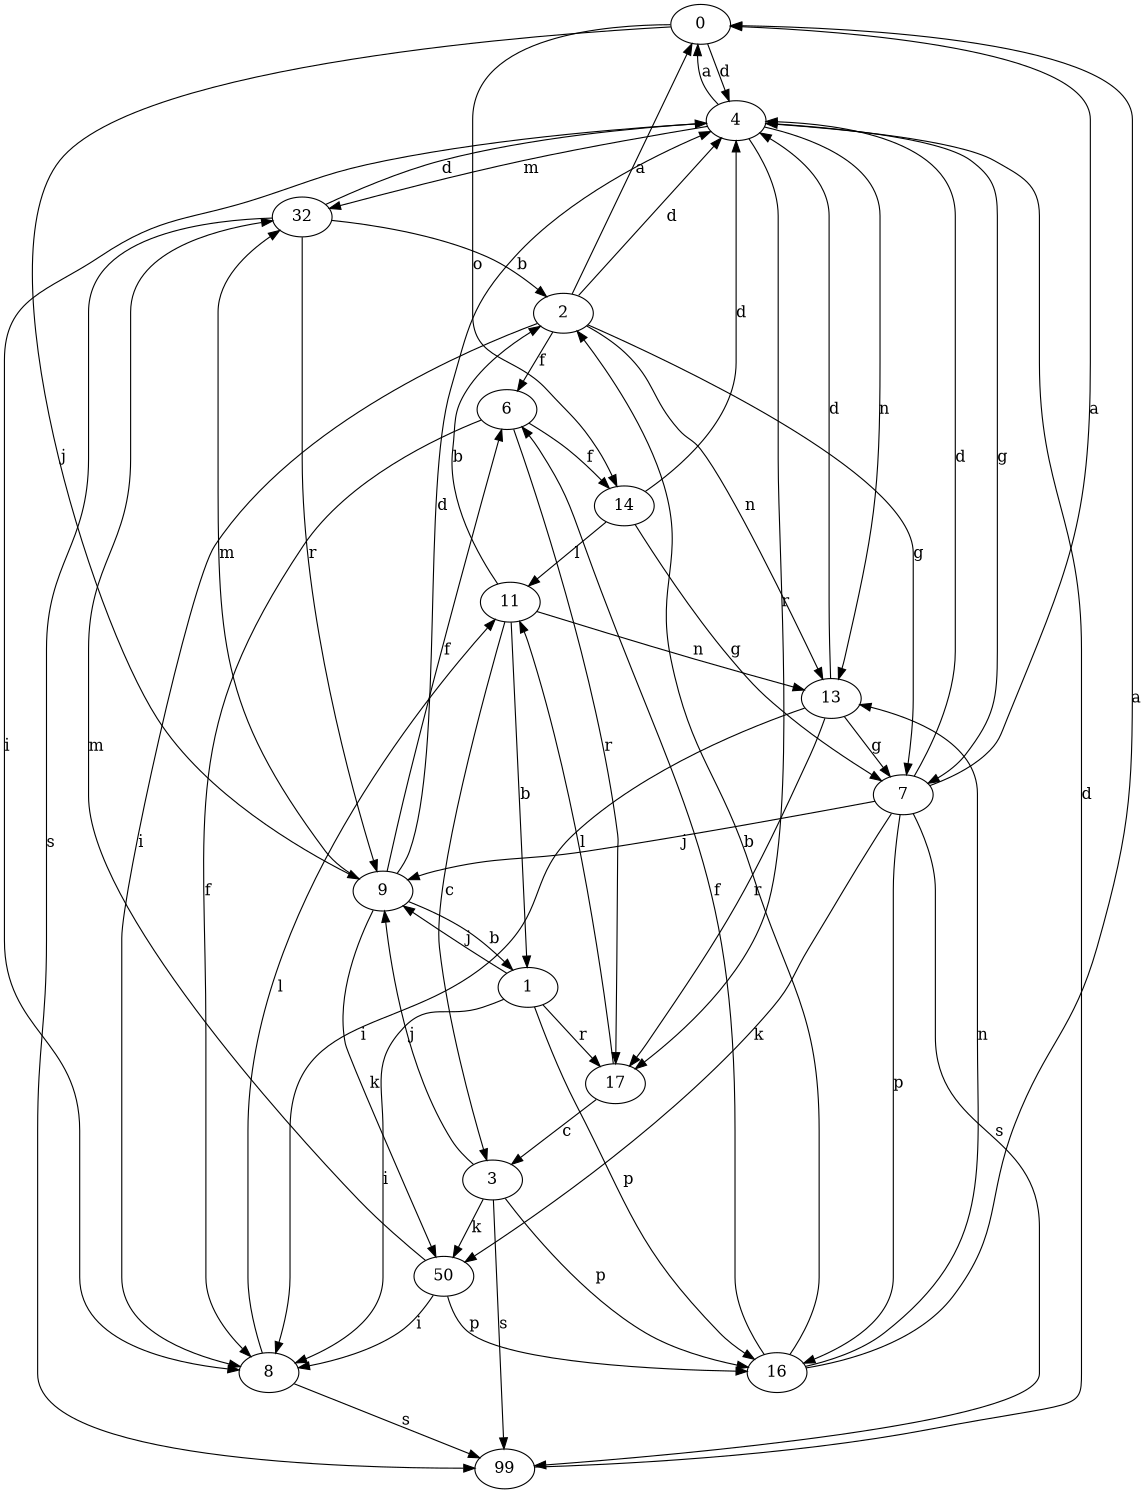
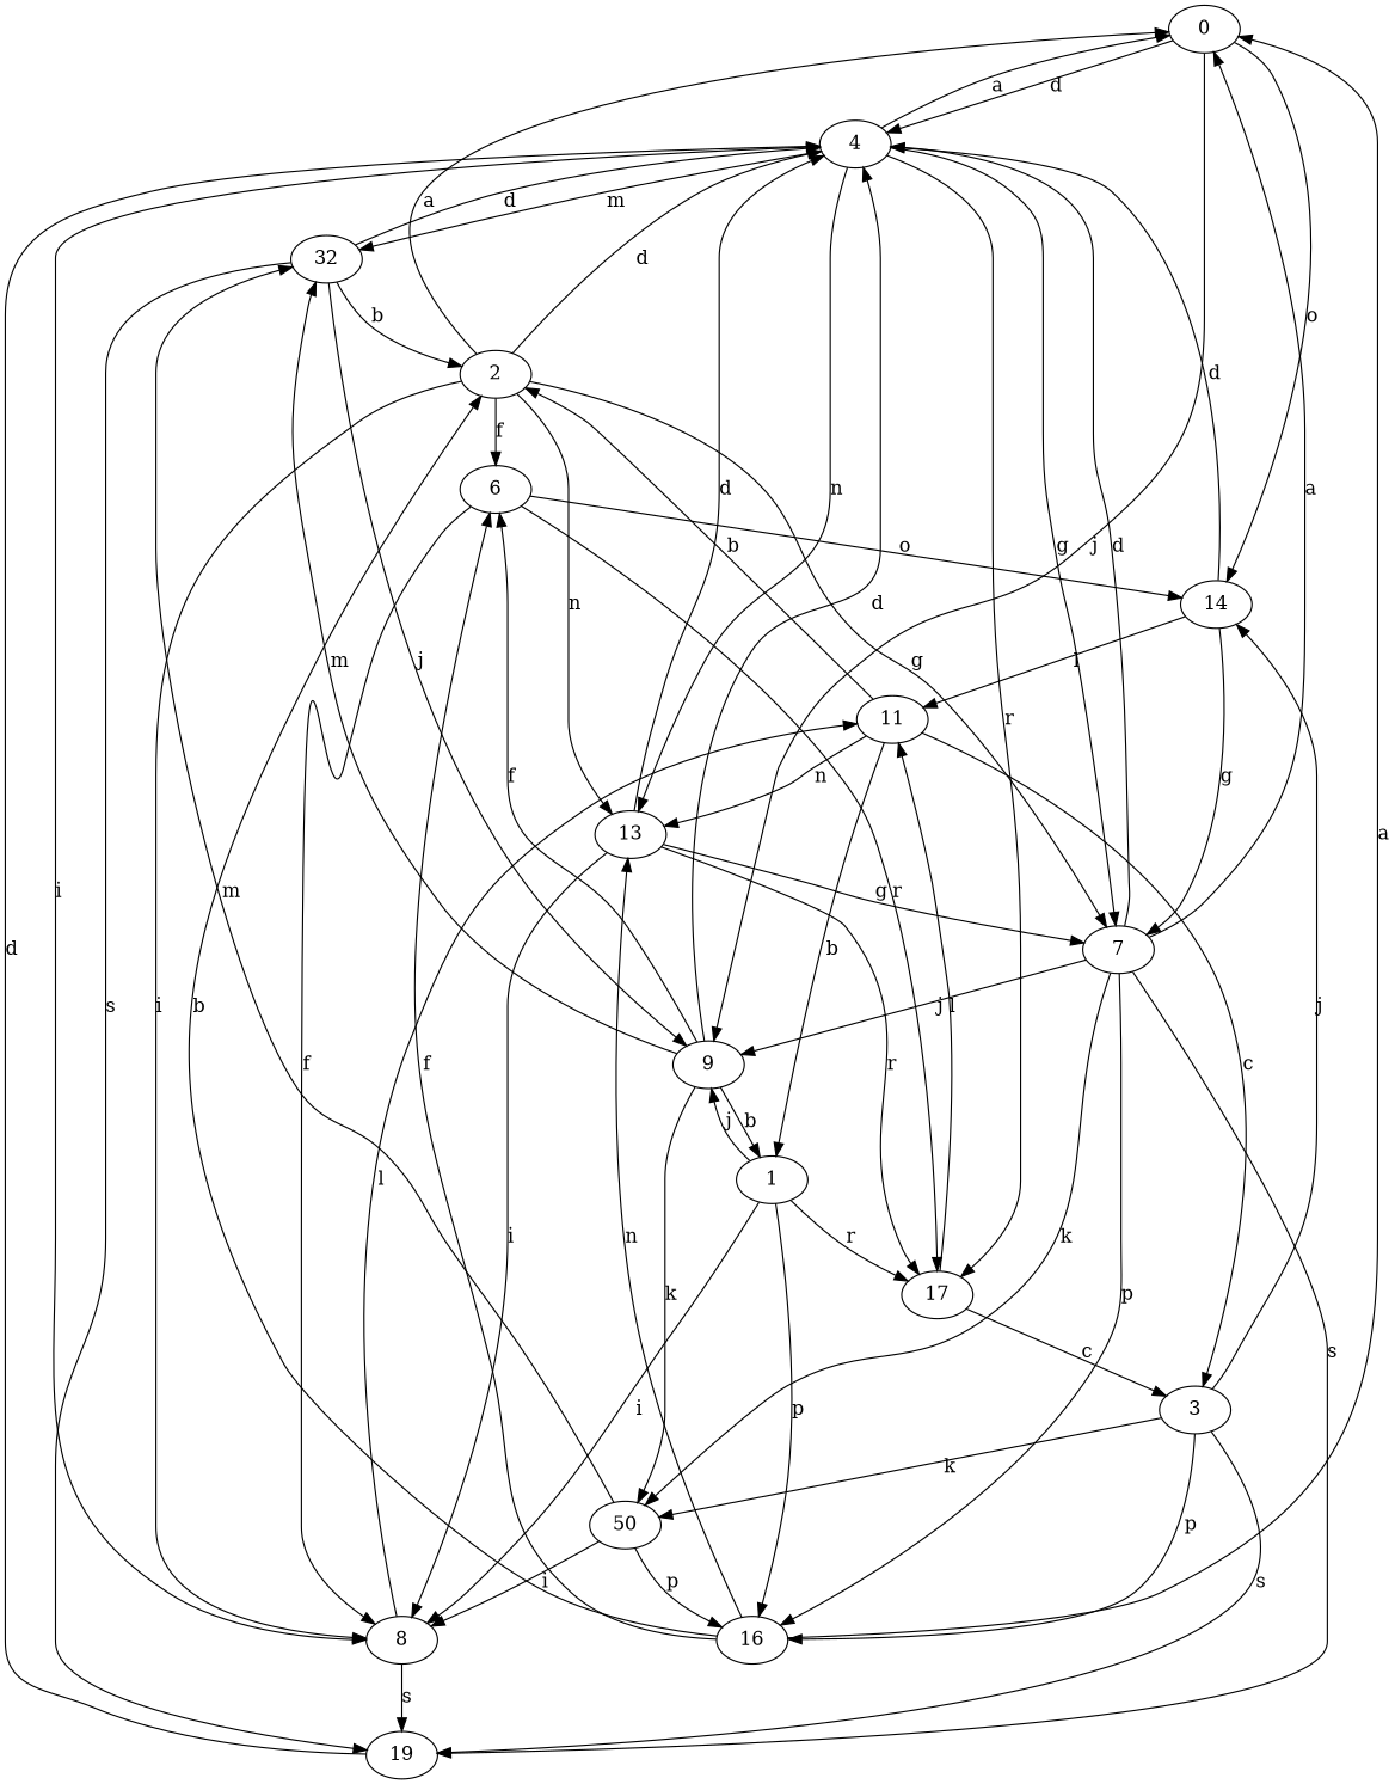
  strict digraph {
    0
    4
    9
    14
    8
    17
    7
    13
    n9 [label=32]
    1
    6
    n12 [label=50]
    11
    16
-   19 [label=99]
+   19
    2
    3
    0 -> 4 [label=d]
    0 -> 9 [label=j]
    0 -> 14 [label=o]
    4 -> 0 [label=a]
    4 -> 8 [label=i]
    4 -> 17 [label=r]
    4 -> 7 [label=g]
    4 -> 13 [label=n]
    4 -> n9 [label=m]
    9 -> 4 [label=d]
    9 -> n9 [label=m]
    9 -> 1 [label=b]
    9 -> 6 [label=f]
    9 -> n12 [label=k]
    14 -> 4 [label=d]
    14 -> 7 [label=g]
    14 -> 11 [label=l]
    8 -> 11 [label=l]
    8 -> 19 [label=s]
    17 -> 11 [label=l]
    17 -> 3 [label=c]
    7 -> 0 [label=a]
    7 -> 4 [label=d]
    7 -> 9 [label=j]
    7 -> n12 [label=k]
    7 -> 16 [label=p]
    7 -> 19 [label=s]
    13 -> 4 [label=d]
    13 -> 8 [label=i]
    13 -> 17 [label=r]
    13 -> 7 [label=g]
    n9 -> 4 [label=d]
-   n9 -> 9 [label=r]
+   n9 -> 9 [label=j]
    n9 -> 19 [label=s]
    n9 -> 2 [label=b]
    1 -> 9 [label=j]
    1 -> 8 [label=i]
    1 -> 17 [label=r]
    1 -> 16 [label=p]
-   6 -> 14 [label=f]
+   6 -> 14 [label=o]
    6 -> 8 [label=f]
    6 -> 17 [label=r]
    n12 -> 8 [label=i]
    n12 -> n9 [label=m]
    n12 -> 16 [label=p]
    11 -> 13 [label=n]
    11 -> 1 [label=b]
    11 -> 2 [label=b]
    11 -> 3 [label=c]
    16 -> 0 [label=a]
    16 -> 13 [label=n]
    16 -> 6 [label=f]
    16 -> 2 [label=b]
    19 -> 4 [label=d]
    2 -> 0 [label=a]
    2 -> 4 [label=d]
    2 -> 8 [label=i]
    2 -> 7 [label=g]
    2 -> 13 [label=n]
    2 -> 6 [label=f]
-   3 -> 9 [label=j]
+   3 -> 14 [label=j]
    3 -> n12 [label=k]
    3 -> 16 [label=p]
    3 -> 19 [label=s]
  }
